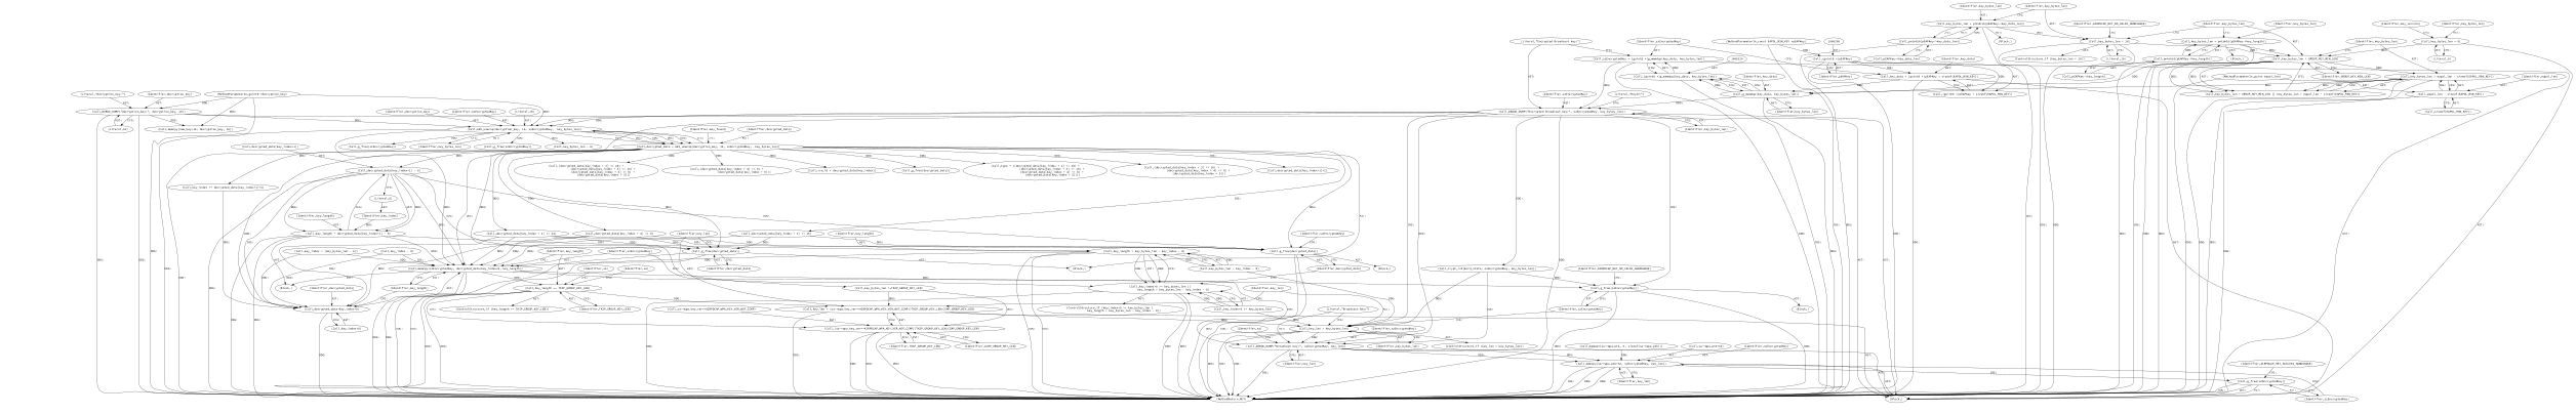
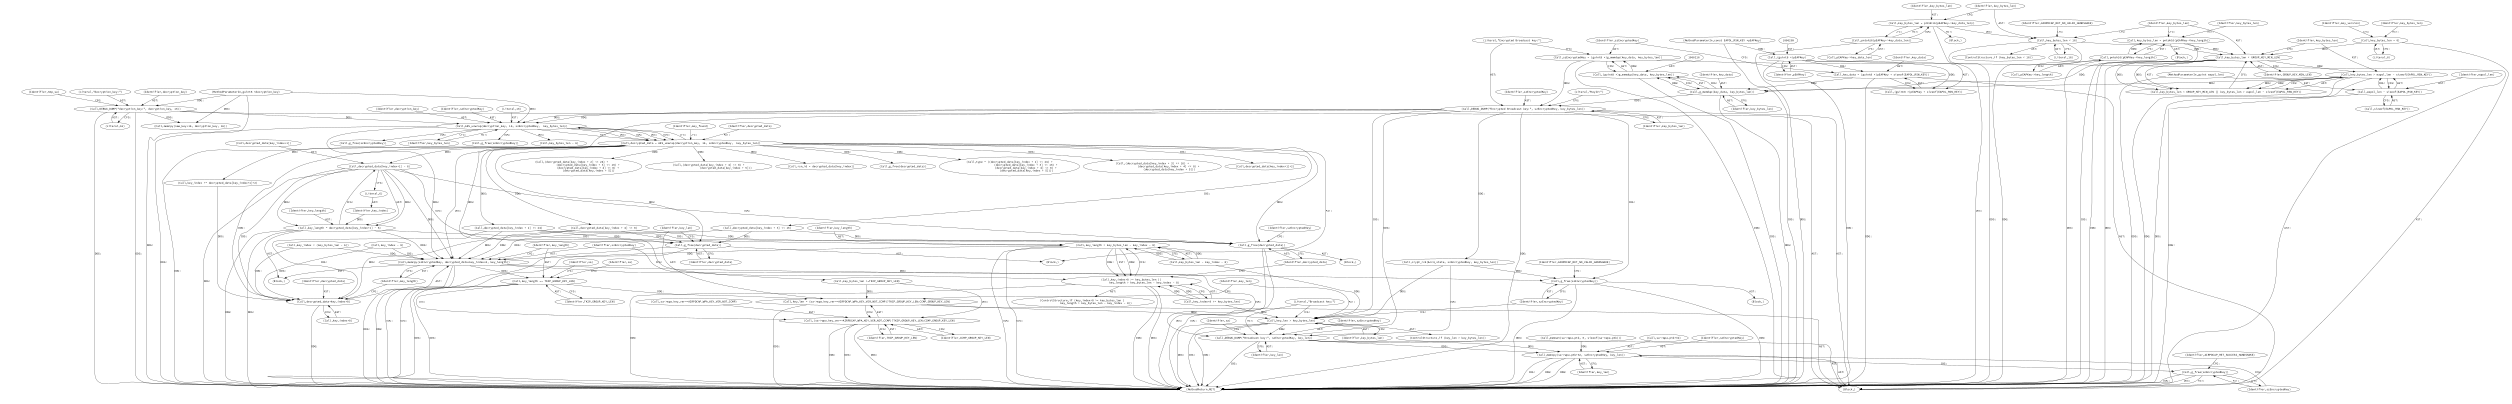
  digraph {
    fontname="Source Code Pro"
    node [fontname="Source Code Pro"]
    edge [fontname="Source Code Pro"]
    n1 [label="(Call,decrypted_data[key_index+1] - 6)"]
    n2 [label="(Call,key_length = decrypted_data[key_index+1] - 6)"]
    n3 [label="(Call,memcpy(szEncryptedKey, decrypted_data+key_index+8, key_length))"]
    n4 [label="(Call,g_free(decrypted_data))"]
    n5 [label="(Call,decrypted_data+key_index+8)"]
    n6 [label="(Call,g_free(decrypted_data))"]
    n7 [label="(MethodReturn,RET)"]
    n8 [label="(Literal,6)"]
    n9 [label="(Call,key_length > key_bytes_len - key_index - 8)"]
    n10 [label="(Block,)"]
    n11 [label="(Call,DEBUG_DUMP(\"Broadcast key:\", szEncryptedKey, key_len))"]
    n12 [label="(Call,g_free(szEncryptedKey))"]
    n13 [label="(Call,key_length == TKIP_GROUP_KEY_LEN)"]
    n14 [label="(Identifier,key_length)"]
    n15 [label="(Block,)"]
    n16 [label="(Identifier,decrypted_data)"]
    n17 [label="(Call,key_index+8)"]
    n18 [label="(Block,)"]
    n19 [label="(Identifier,decrypted_data)"]
    n20 [label="(Identifier,key_index)"]
    n21 [label="(Call,decrypted_data = AES_unwrap(decryption_key, 16, szEncryptedKey,  key_bytes_len))"]
    n22 [label="(Call,AES_unwrap(decryption_key, 16, szEncryptedKey,  key_bytes_len))"]
    n23 [label="(Call,(decrypted_data[key_index + 2] << 24) +\n                    (decrypted_data[key_index + 3] << 16) +\n                    (decrypted_data[key_index + 4] << 8) +\n                     (decrypted_data[key_index + 5]))"]
    n24 [label="(Call,key_index += decrypted_data[key_index+1]+2)"]
    n25 [label="(Call,(decrypted_data[key_index + 4] << 8) +\n                     (decrypted_data[key_index + 5]))"]
    n26 [label="(Call,decrypted_data[key_index + 4] << 8)"]
    n27 [label="(Call,rsn_id = decrypted_data[key_index])"]
    n28 [label="(Call,g_free(decrypted_data))"]
    n29 [label="(Call,type = ((decrypted_data[key_index + 2] << 24) +\n                    (decrypted_data[key_index + 3] << 16) +\n                    (decrypted_data[key_index + 4] << 8) +\n                     (decrypted_data[key_index + 5])))"]
    n30 [label="(Call,(decrypted_data[key_index + 3] << 16) +\n                    (decrypted_data[key_index + 4] << 8) +\n                     (decrypted_data[key_index + 5]))"]
    n31 [label="(Call,decrypted_data[key_index + 2] << 24)"]
    n32 [label="(Call,decrypted_data[key_index + 3] << 16)"]
    n33 [label="(Call,decrypted_data[key_index+1]+2)"]
    n34 [label="(Call,g_free(szEncryptedKey))"]
    n35 [label="(Identifier,key_bytes_len)"]
    n36 [label="(Call,g_free(szEncryptedKey))"]
    n37 [label="(Call,key_bytes_len - 6)"]
    n38 [label="(Call,DEBUG_DUMP(\"decryption_key:\", decryption_key, 16))"]
    n39 [label="(Call,memcpy(new_key+16, decryption_key, 16))"]
    n40 [label="(Literal,16)"]
    n41 [label="(Block,)"]
    n42 [label="(MethodParameterIn,guint8 *decryption_key)"]
    n43 [label="(Call,DEBUG_DUMP(\"Encrypted Broadcast key:\", szEncryptedKey, key_bytes_len))"]
    n44 [label="(Call,key_len > key_bytes_len)"]
    n45 [label="(Call,key_bytes_len >=TKIP_GROUP_KEY_LEN)"]
    n46 [label="(Identifier,key_bytes_len)"]
    n47 [label="(Call,crypt_rc4(&rc4_state, szEncryptedKey, key_bytes_len))"]
    n48 [label="(ControlStructure,if (key_len > key_bytes_len))"]
    n49 [label="(Identifier,key_bytes_len)"]
    n50 [label="(Call,memcpy(sa->wpa.ptk+32, szEncryptedKey, key_len))"]
    n51 [label="(Identifier,key_len)"]
    n52 [label="(Identifier,szEncryptedKey)"]
    n53 [label="(Block,)"]
    n54 [label="(Call,key_len = (sa->wpa.key_ver==AIRPDCAP_WPA_KEY_VER_NOT_CCMP)?TKIP_GROUP_KEY_LEN:CCMP_GROUP_KEY_LEN)"]
    n55 [label="(Call,(sa->wpa.key_ver==AIRPDCAP_WPA_KEY_VER_NOT_CCMP)?TKIP_GROUP_KEY_LEN:CCMP_GROUP_KEY_LEN)"]
    n56 [label="(Call,szEncryptedKey = (guint8 *)g_memdup(key_data, key_bytes_len))"]
    n57 [label="(Call,(guint8 *)g_memdup(key_data, key_bytes_len))"]
    n58 [label="(Call,g_memdup(key_data, key_bytes_len))"]
    n59 [label="(Identifier,key_bytes_len)"]
    n60 [label="(Call,key_data = (guint8 *)pEAPKey + sizeof(EAPOL_RSN_KEY))"]
    n61 [label="(Call,(guint8 *)pEAPKey + sizeof(EAPOL_RSN_KEY))"]
    n62 [label="(Call,(guint8 *)pEAPKey)"]
    n63 [label="(Identifier,pEAPKey)"]
    n64 [label="(MethodParameterIn,const EAPOL_RSN_KEY *pEAPKey)"]
    n65 [label="(Call,key_bytes_len < GROUP_KEY_MIN_LEN)"]
    n66 [label="(Call,key_bytes_len > eapol_len - sizeof(EAPOL_RSN_KEY))"]
    n67 [label="(Identifier,GROUP_KEY_MIN_LEN)"]
    n68 [label="(Call,key_bytes_len < GROUP_KEY_MIN_LEN || key_bytes_len > eapol_len - sizeof(EAPOL_RSN_KEY))"]
    n69 [label="(Call,eapol_len - sizeof(EAPOL_RSN_KEY))"]
    n70 [label="(Call,key_bytes_len < 16)"]
    n71 [label="(Literal,16)"]
    n72 [label="(ControlStructure,if (key_bytes_len < 16))"]
    n73 [label="(Call,key_bytes_len = pntoh16(pEAPKey->key_data_len))"]
    n74 [label="(Call,pntoh16(pEAPKey->key_data_len))"]
    n75 [label="(Block,)"]
    n76 [label="(Call,pEAPKey->key_data_len)"]
    n77 [label="(Call,key_bytes_len = pntoh16(pEAPKey->key_length))"]
    n78 [label="(Call,pntoh16(pEAPKey->key_length))"]
    n79 [label="(Block,)"]
    n80 [label="(Call,pEAPKey->key_length)"]
    n81 [label="(Call,key_bytes_len = 0)"]
    n82 [label="(Literal,0)"]
    n83 [label="(Call,sizeof(EAPOL_RSN_KEY))"]
    n84 [label="(MethodParameterIn,guint eapol_len)"]
    n85 [label="(Call,key_index+8 >= key_bytes_len ||\n                key_length > key_bytes_len - key_index - 8)"]
    n86 [label="(Call,key_bytes_len - key_index - 8)"]
    n87 [label="(Call,key_index+8 >= key_bytes_len)"]
    n88 [label="(ControlStructure,if (key_index+8 >= key_bytes_len ||\n                key_length > key_bytes_len - key_index - 8))"]
-   n89 [label="(ControlStructure,if (key_length == TKIP_GROUP_KEY_LEN))"]
    n90 [label="(Identifier,TKIP_GROUP_KEY_LEN)"]
    n91 [label="(Identifier,CCMP_GROUP_KEY_LEN)"]
    n92 [label="(Identifier,TKIP_GROUP_KEY_LEN)"]
    n93 [label="(Call,g_free(szEncryptedKey))"]
    n94 [label="(Identifier,key_len)"]
    n95 [label="(Identifier,szEncryptedKey)"]
    n96 [label="(Identifier,szEncryptedKey)"]
    n97 [label="(Literal,\"KeyIV:\")"]
    n98 [label="(Literal,\"Broadcast key:\")"]
    n99 [label="(Identifier,decrypted_data)"]
    n100 [label="(Identifier,key_bytes_len)"]
    n101 [label="(Identifier,szEncryptedKey)"]
    n102 [label="(Identifier,key_length)"]
    n103 [label="(Identifier,szEncryptedKey)"]
    n104 [label="(Call,decrypted_data[key_index+1])"]
    n105 [label="(Identifier,key_found)"]
    n106 [label="(Identifier,key_version)"]
    n107 [label="(Identifier,szEncryptedKey)"]
    n108 [label="(Identifier,decryption_key)"]
    n109 [label="(Identifier,szEncryptedKey)"]
    n110 [label="(Identifier,key_bytes_len)"]
    n111 [label="(Identifier,decrypted_data)"]
    n112 [label="(Identifier,key_length)"]
    n113 [label="(Identifier,AIRPDCAP_RET_SUCCESS_HANDSHAKE)"]
    n114 [label="(Call,memset(sa->wpa.ptk, 0, sizeof(sa->wpa.ptk)))"]
    n115 [label="(Call,key_index < (key_bytes_len - 6))"]
    n116 [label="(Identifier,key_len)"]
    n117 [label="(Identifier,key_data)"]
    n118 [label="(Identifier,szEncryptedKey)"]
    n119 [label="(Identifier,decryption_key)"]
    n120 [label="(Identifier,key_data)"]
    n121 [label="(Literal,\"Encrypted Broadcast key:\")"]
    n122 [label="(Identifier,sa)"]
+   n123 [label="(Identifier,tmp_sa)"]
    n124 [label="(Call,key_index - 8)"]
    n125 [label="(Identifier,szEncryptedKey)"]
    n126 [label="(Identifier,key_bytes_len)"]
    n127 [label="(Call,sa->wpa.key_ver==AIRPDCAP_WPA_KEY_VER_NOT_CCMP)"]
    n128 [label="(Identifier,key_len)"]
    n129 [label="(Identifier,AIRPDCAP_RET_NO_VALID_HANDSHAKE)"]
    n130 [label="(Identifier,key_bytes_len)"]
    n131 [label="(Identifier,AIRPDCAP_RET_NO_VALID_HANDSHAKE)"]
    n132 [label="(Identifier,sa)"]
    n133 [label="(Identifier,key_bytes_len)"]
    n134 [label="(Call,sa->wpa.ptk+32)"]
    n135 [label="(Literal,16)"]
    n136 [label="(Literal,\"decryption_key:\")"]
    n137 [label="(Identifier,eapol_len)"]
    n138 [label="(Identifier,key_length)"]
    n139 [label="(Identifier,sa)"]
    n140 [label="(Identifier,key_bytes_len)"]
    1000216
    1000209
    n1 -> n2 [label="AST: "]
    n1 -> n2 [label="DDG: "]
    n1 -> n2 [label="DDG: "]
    n1 -> n3 [label="DDG: "]
    n1 -> n4 [label="DDG: "]
    n1 -> n5 [label="DDG: "]
    n1 -> n6 [label="DDG: "]
    n1 -> n7 [label="DDG: "]
    n1 -> n8 [label="CFG: "]
    n2 -> n1 [label="CFG: "]
    n2 -> n3 [label="DDG: "]
    n2 -> n7 [label="DDG: "]
    n2 -> n7 [label="DDG: "]
    n2 -> n9 [label="DDG: "]
    n2 -> n10 [label="AST: "]
    n3 -> n7 [label="DDG: "]
    n3 -> n7 [label="DDG: "]
    n3 -> n10 [label="AST: "]
    n3 -> n11 [label="DDG: "]
    n3 -> n12 [label="DDG: "]
    n3 -> n13 [label="DDG: "]
    n3 -> n14 [label="CFG: "]
    n4 -> n7 [label="DDG: "]
    n4 -> n7 [label="DDG: "]
    n4 -> n15 [label="AST: "]
    n4 -> n16 [label="CFG: "]
    n5 -> n3 [label="AST: "]
    n5 -> n7 [label="DDG: "]
    n5 -> n17 [label="CFG: "]
    n6 -> n7 [label="DDG: "]
    n6 -> n7 [label="DDG: "]
    n6 -> n18 [label="AST: "]
    n6 -> n19 [label="CFG: "]
    n8 -> n20 [label="AST: "]
    n9 -> n3 [label="DDG: "]
    n9 -> n7 [label="DDG: "]
    n9 -> n7 [label="DDG: "]
    n9 -> n85 [label="AST: "]
    n9 -> n85 [label="DDG: "]
    n9 -> n85 [label="DDG: "]
    n9 -> n86 [label="CFG: "]
    n11 -> n7 [label="DDG: "]
    n11 -> n41 [label="AST: "]
    n11 -> n50 [label="DDG: "]
    n11 -> n50 [label="DDG: "]
    n11 -> n51 [label="CFG: "]
    n12 -> n7 [label="DDG: "]
    n12 -> n7 [label="DDG: "]
    n12 -> n52 [label="CFG: "]
    n12 -> n53 [label="AST: "]
    n13 -> n7 [label="DDG: "]
    n13 -> n7 [label="DDG: "]
    n13 -> n54 [label="DDG: "]
    n13 -> n55 [label="DDG: "]
-   n13 -> n89 [label="AST: "]
    n13 -> n90 [label="CFG: "]
    n14 -> n3 [label="AST: "]
    n14 -> n5 [label="CFG: "]
    n16 -> n4 [label="AST: "]
    n16 -> n85 [label="CFG: "]
    n17 -> n5 [label="AST: "]
    n19 -> n6 [label="AST: "]
    n20 -> n2 [label="DDG: "]
    n21 -> n1 [label="DDG: "]
    n21 -> n3 [label="DDG: "]
    n21 -> n4 [label="DDG: "]
    n21 -> n5 [label="DDG: "]
    n21 -> n6 [label="DDG: "]
    n21 -> n7 [label="DDG: "]
    n21 -> n18 [label="AST: "]
    n21 -> n22 [label="CFG: "]
    n21 -> n23 [label="DDG: "]
    n21 -> n24 [label="DDG: "]
    n21 -> n25 [label="DDG: "]
    n21 -> n26 [label="DDG: "]
    n21 -> n27 [label="DDG: "]
    n21 -> n28 [label="DDG: "]
    n21 -> n29 [label="DDG: "]
    n21 -> n30 [label="DDG: "]
    n21 -> n31 [label="DDG: "]
    n21 -> n32 [label="DDG: "]
    n21 -> n33 [label="DDG: "]
    n22 -> n3 [label="DDG: "]
    n22 -> n7 [label="DDG: "]
    n22 -> n21 [label="AST: "]
    n22 -> n21 [label="DDG: "]
    n22 -> n21 [label="DDG: "]
    n22 -> n21 [label="DDG: "]
    n22 -> n21 [label="DDG: "]
    n22 -> n34 [label="DDG: "]
    n22 -> n35 [label="CFG: "]
    n22 -> n36 [label="DDG: "]
    n22 -> n37 [label="DDG: "]
    n24 -> n5 [label="DDG: "]
    n26 -> n3 [label="DDG: "]
    n26 -> n4 [label="DDG: "]
    n26 -> n5 [label="DDG: "]
    n26 -> n6 [label="DDG: "]
    n31 -> n3 [label="DDG: "]
    n31 -> n4 [label="DDG: "]
    n31 -> n5 [label="DDG: "]
    n31 -> n6 [label="DDG: "]
    n32 -> n3 [label="DDG: "]
    n32 -> n4 [label="DDG: "]
    n32 -> n6 [label="DDG: "]
    n35 -> n22 [label="AST: "]
    n38 -> n7 [label="DDG: "]
    n38 -> n7 [label="DDG: "]
    n38 -> n22 [label="DDG: "]
    n38 -> n39 [label="DDG: "]
    n38 -> n40 [label="CFG: "]
    n38 -> n41 [label="AST: "]
    n40 -> n38 [label="AST: "]
    n42 -> n7 [label="DDG: "]
    n42 -> n22 [label="DDG: "]
    n42 -> n38 [label="DDG: "]
    n42 -> n39 [label="DDG: "]
    n43 -> n7 [label="DDG: "]
    n43 -> n11 [label="DDG: "]
    n43 -> n12 [label="DDG: "]
    n43 -> n22 [label="DDG: "]
    n43 -> n22 [label="DDG: "]
    n43 -> n41 [label="AST: "]
    n43 -> n44 [label="DDG: "]
    n43 -> n45 [label="DDG: "]
    n43 -> n46 [label="CFG: "]
    n43 -> n47 [label="DDG: "]
    n44 -> n7 [label="DDG: "]
    n44 -> n7 [label="DDG: "]
    n44 -> n7 [label="DDG: "]
    n44 -> n11 [label="DDG: "]
    n44 -> n48 [label="AST: "]
    n44 -> n49 [label="CFG: "]
    n45 -> n54 [label="DDG: "]
    n45 -> n55 [label="DDG: "]
    n46 -> n43 [label="AST: "]
    n47 -> n11 [label="DDG: "]
    n47 -> n12 [label="DDG: "]
    n47 -> n44 [label="DDG: "]
    n49 -> n44 [label="AST: "]
    n50 -> n7 [label="DDG: "]
    n50 -> n7 [label="DDG: "]
    n50 -> n7 [label="DDG: "]
    n50 -> n41 [label="AST: "]
    n50 -> n93 [label="DDG: "]
    n50 -> n94 [label="CFG: "]
    n51 -> n11 [label="AST: "]
    n52 -> n12 [label="AST: "]
    n52 -> n44 [label="CFG: "]
    n54 -> n7 [label="DDG: "]
    n54 -> n41 [label="AST: "]
    n54 -> n44 [label="DDG: "]
    n54 -> n55 [label="CFG: "]
    n55 -> n7 [label="DDG: "]
    n55 -> n7 [label="DDG: "]
    n55 -> n7 [label="DDG: "]
    n55 -> n54 [label="AST: "]
    n55 -> n91 [label="CFG: "]
    n55 -> n92 [label="CFG: "]
    n56 -> n7 [label="DDG: "]
    n56 -> n41 [label="AST: "]
    n56 -> n43 [label="DDG: "]
    n56 -> n57 [label="CFG: "]
    n57 -> n7 [label="DDG: "]
    n57 -> n56 [label="AST: "]
    n57 -> n56 [label="DDG: "]
    n57 -> n58 [label="CFG: "]
    n58 -> n7 [label="DDG: "]
    n58 -> n43 [label="DDG: "]
    n58 -> n57 [label="AST: "]
    n58 -> n57 [label="DDG: "]
    n58 -> n57 [label="DDG: "]
    n58 -> n59 [label="CFG: "]
    n59 -> n58 [label="AST: "]
    n60 -> n7 [label="DDG: "]
    n60 -> n41 [label="AST: "]
    n60 -> n58 [label="DDG: "]
    n60 -> n61 [label="CFG: "]
    n61 -> n60 [label="AST: "]
    n62 -> n7 [label="DDG: "]
    n62 -> n60 [label="DDG: "]
    n62 -> n61 [label="AST: "]
    n62 -> n61 [label="DDG: "]
    n62 -> n63 [label="CFG: "]
    n63 -> n62 [label="AST: "]
    n64 -> n7 [label="DDG: "]
    n64 -> n62 [label="DDG: "]
    n65 -> n7 [label="DDG: "]
    n65 -> n7 [label="DDG: "]
    n65 -> n58 [label="DDG: "]
    n65 -> n66 [label="DDG: "]
    n65 -> n67 [label="CFG: "]
    n65 -> n68 [label="AST: "]
    n65 -> n68 [label="DDG: "]
    n65 -> n68 [label="DDG: "]
    n66 -> n7 [label="DDG: "]
    n66 -> n7 [label="DDG: "]
    n66 -> n58 [label="DDG: "]
    n66 -> n68 [label="AST: "]
    n66 -> n68 [label="DDG: "]
    n66 -> n68 [label="DDG: "]
    n66 -> n69 [label="CFG: "]
    n67 -> n65 [label="AST: "]
    n68 -> n65 [label="CFG: "]
    n68 -> n66 [label="CFG: "]
    n69 -> n7 [label="DDG: "]
    n69 -> n66 [label="AST: "]
    n69 -> n66 [label="DDG: "]
    n69 -> n83 [label="CFG: "]
    n70 -> n7 [label="DDG: "]
    n70 -> n7 [label="DDG: "]
    n70 -> n65 [label="DDG: "]
    n70 -> n71 [label="CFG: "]
    n70 -> n72 [label="AST: "]
    n71 -> n70 [label="AST: "]
    n73 -> n7 [label="DDG: "]
    n73 -> n70 [label="DDG: "]
    n73 -> n74 [label="CFG: "]
    n73 -> n75 [label="AST: "]
    n74 -> n7 [label="DDG: "]
    n74 -> n73 [label="AST: "]
    n74 -> n73 [label="DDG: "]
    n74 -> n76 [label="CFG: "]
    n76 -> n74 [label="AST: "]
    n77 -> n7 [label="DDG: "]
    n77 -> n65 [label="DDG: "]
    n77 -> n78 [label="CFG: "]
    n77 -> n79 [label="AST: "]
    n78 -> n7 [label="DDG: "]
    n78 -> n77 [label="AST: "]
    n78 -> n77 [label="DDG: "]
    n78 -> n80 [label="CFG: "]
    n80 -> n78 [label="AST: "]
    n81 -> n41 [label="AST: "]
    n81 -> n65 [label="DDG: "]
    n81 -> n82 [label="CFG: "]
    n82 -> n81 [label="AST: "]
    n83 -> n69 [label="AST: "]
    n84 -> n7 [label="DDG: "]
    n84 -> n69 [label="AST: "]
    n85 -> n7 [label="DDG: "]
    n85 -> n7 [label="DDG: "]
    n85 -> n7 [label="DDG: "]
    n85 -> n9 [label="CFG: "]
    n85 -> n87 [label="CFG: "]
    n85 -> n88 [label="AST: "]
    n86 -> n9 [label="AST: "]
    n86 -> n9 [label="DDG: "]
    n86 -> n9 [label="DDG: "]
    n86 -> n44 [label="DDG: "]
    n87 -> n44 [label="DDG: "]
    n87 -> n85 [label="AST: "]
    n87 -> n85 [label="DDG: "]
    n87 -> n85 [label="DDG: "]
    n90 -> n13 [label="AST: "]
    n91 -> n55 [label="AST: "]
    n92 -> n55 [label="AST: "]
    n93 -> n7 [label="DDG: "]
    n93 -> n7 [label="DDG: "]
    n93 -> n41 [label="AST: "]
    n93 -> n95 [label="CFG: "]
    n94 -> n50 [label="AST: "]
    n95 -> n50 [label="CFG: "]
    n95 -> n93 [label="AST: "]
    n96 -> n3 [label="AST: "]
    n96 -> n85 [label="CFG: "]
    n97 -> n43 [label="CFG: "]
    n98 -> n11 [label="AST: "]
    n98 -> n44 [label="CFG: "]
    n99 -> n21 [label="AST: "]
    n100 -> n65 [label="AST: "]
    n100 -> n70 [label="CFG: "]
    n100 -> n77 [label="CFG: "]
    n101 -> n50 [label="AST: "]
    n102 -> n9 [label="AST: "]
    n103 -> n11 [label="AST: "]
    n104 -> n1 [label="AST: "]
    n105 -> n21 [label="CFG: "]
    n106 -> n81 [label="CFG: "]
    n107 -> n4 [label="CFG: "]
    n108 -> n22 [label="AST: "]
    n109 -> n43 [label="AST: "]
    n110 -> n81 [label="AST: "]
    n111 -> n5 [label="AST: "]
    n112 -> n2 [label="AST: "]
    n113 -> n93 [label="CFG: "]
    n114 -> n50 [label="DDG: "]
    n115 -> n3 [label="DDG: "]
    n115 -> n5 [label="DDG: "]
    n116 -> n44 [label="AST: "]
    n116 -> n54 [label="CFG: "]
    n117 -> n60 [label="AST: "]
    n118 -> n22 [label="AST: "]
    n119 -> n38 [label="AST: "]
    n120 -> n58 [label="AST: "]
    n121 -> n43 [label="AST: "]
    n121 -> n56 [label="CFG: "]
    n122 -> n11 [label="CFG: "]
+   n123 -> n38 [label="CFG: "]
    n124 -> n3 [label="DDG: "]
    n124 -> n5 [label="DDG: "]
    n125 -> n56 [label="AST: "]
    n125 -> n60 [label="CFG: "]
    n126 -> n65 [label="CFG: "]
    n126 -> n66 [label="AST: "]
    n127 -> n55 [label="AST: "]
    n128 -> n6 [label="CFG: "]
    n128 -> n54 [label="AST: "]
    n129 -> n12 [label="CFG: "]
    n130 -> n70 [label="AST: "]
    n130 -> n73 [label="CFG: "]
    n131 -> n70 [label="CFG: "]
    n132 -> n13 [label="CFG: "]
    n133 -> n73 [label="AST: "]
    n134 -> n50 [label="AST: "]
    n135 -> n22 [label="AST: "]
    n136 -> n38 [label="AST: "]
    n137 -> n69 [label="AST: "]
    n138 -> n3 [label="CFG: "]
    n138 -> n13 [label="AST: "]
    n139 -> n13 [label="CFG: "]
    n140 -> n77 [label="AST: "]
    1000216 -> n57 [label="AST: "]
    1000209 -> n62 [label="AST: "]
  }
